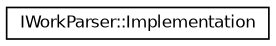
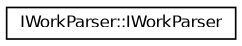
  digraph {
    rankdir=LR
-   n1 [color=black fillcolor=white fontname=Helvetica fontsize=10 height=0.2 label="IWorkParser::Implementation" shape=record style=filled width=0.4]
+   n1 [color=black fillcolor=white fontname=Helvetica fontsize=10 height=0.2 label="IWorkParser::IWorkParser" shape=record style=filled width=0.4]
  }
